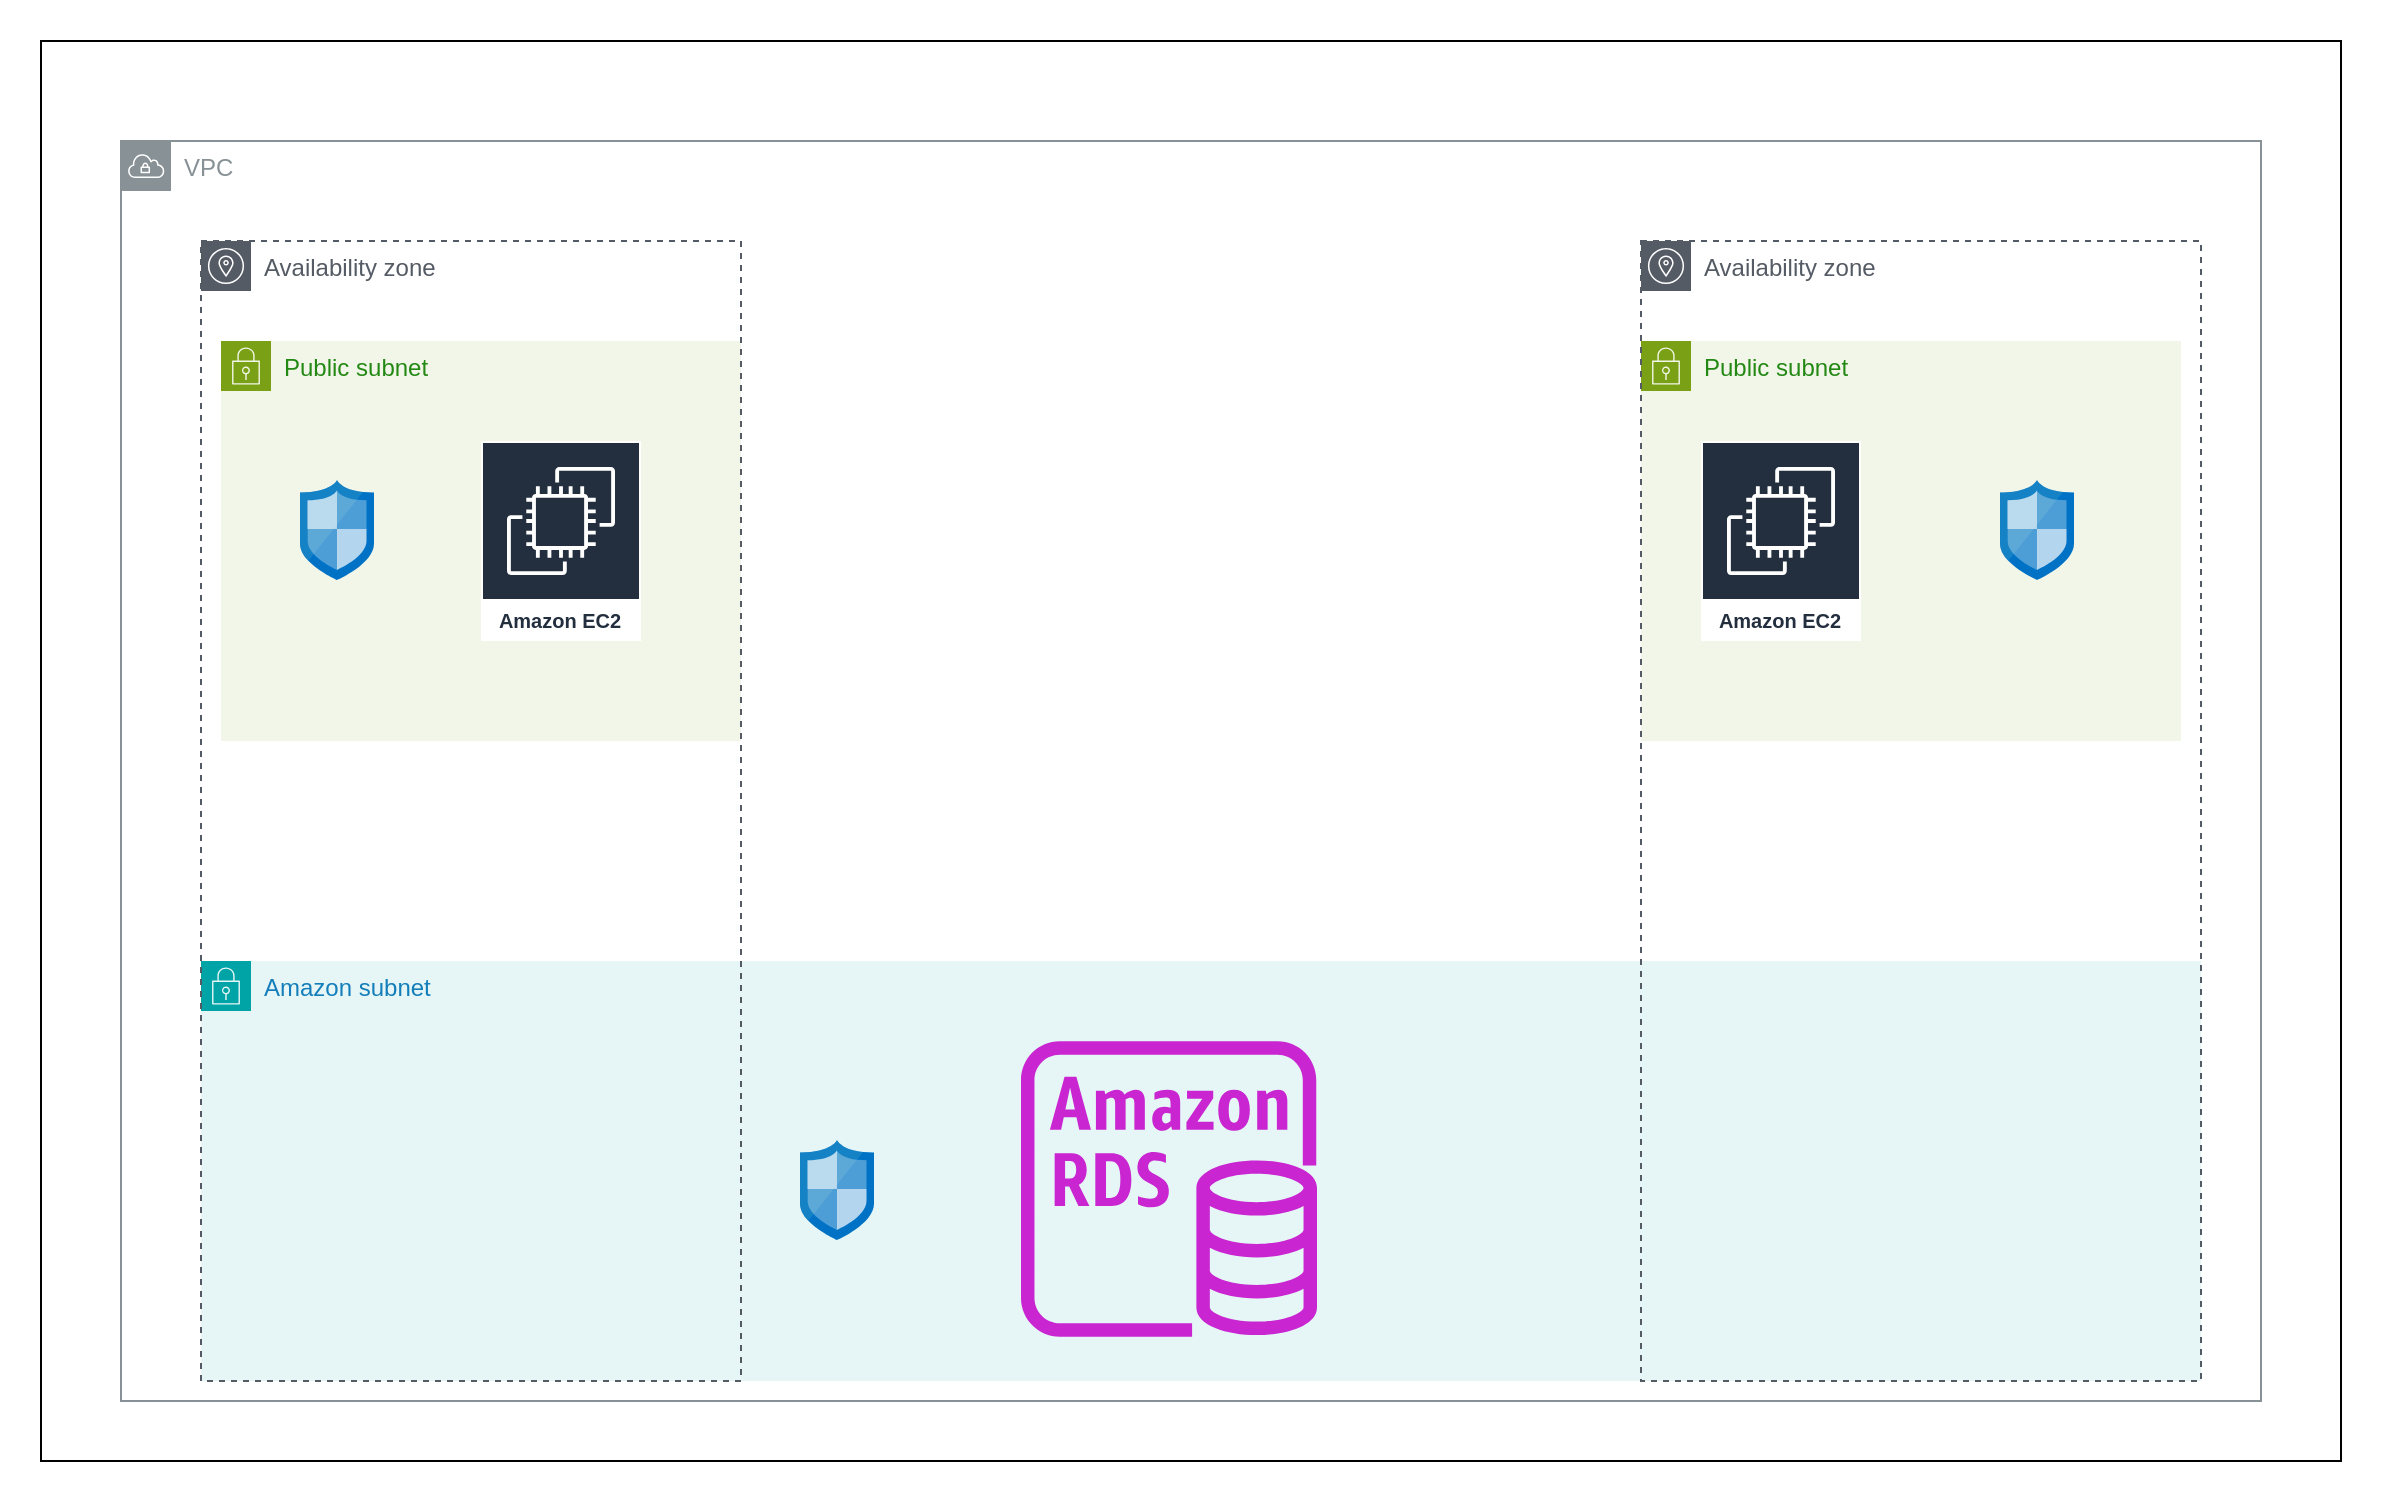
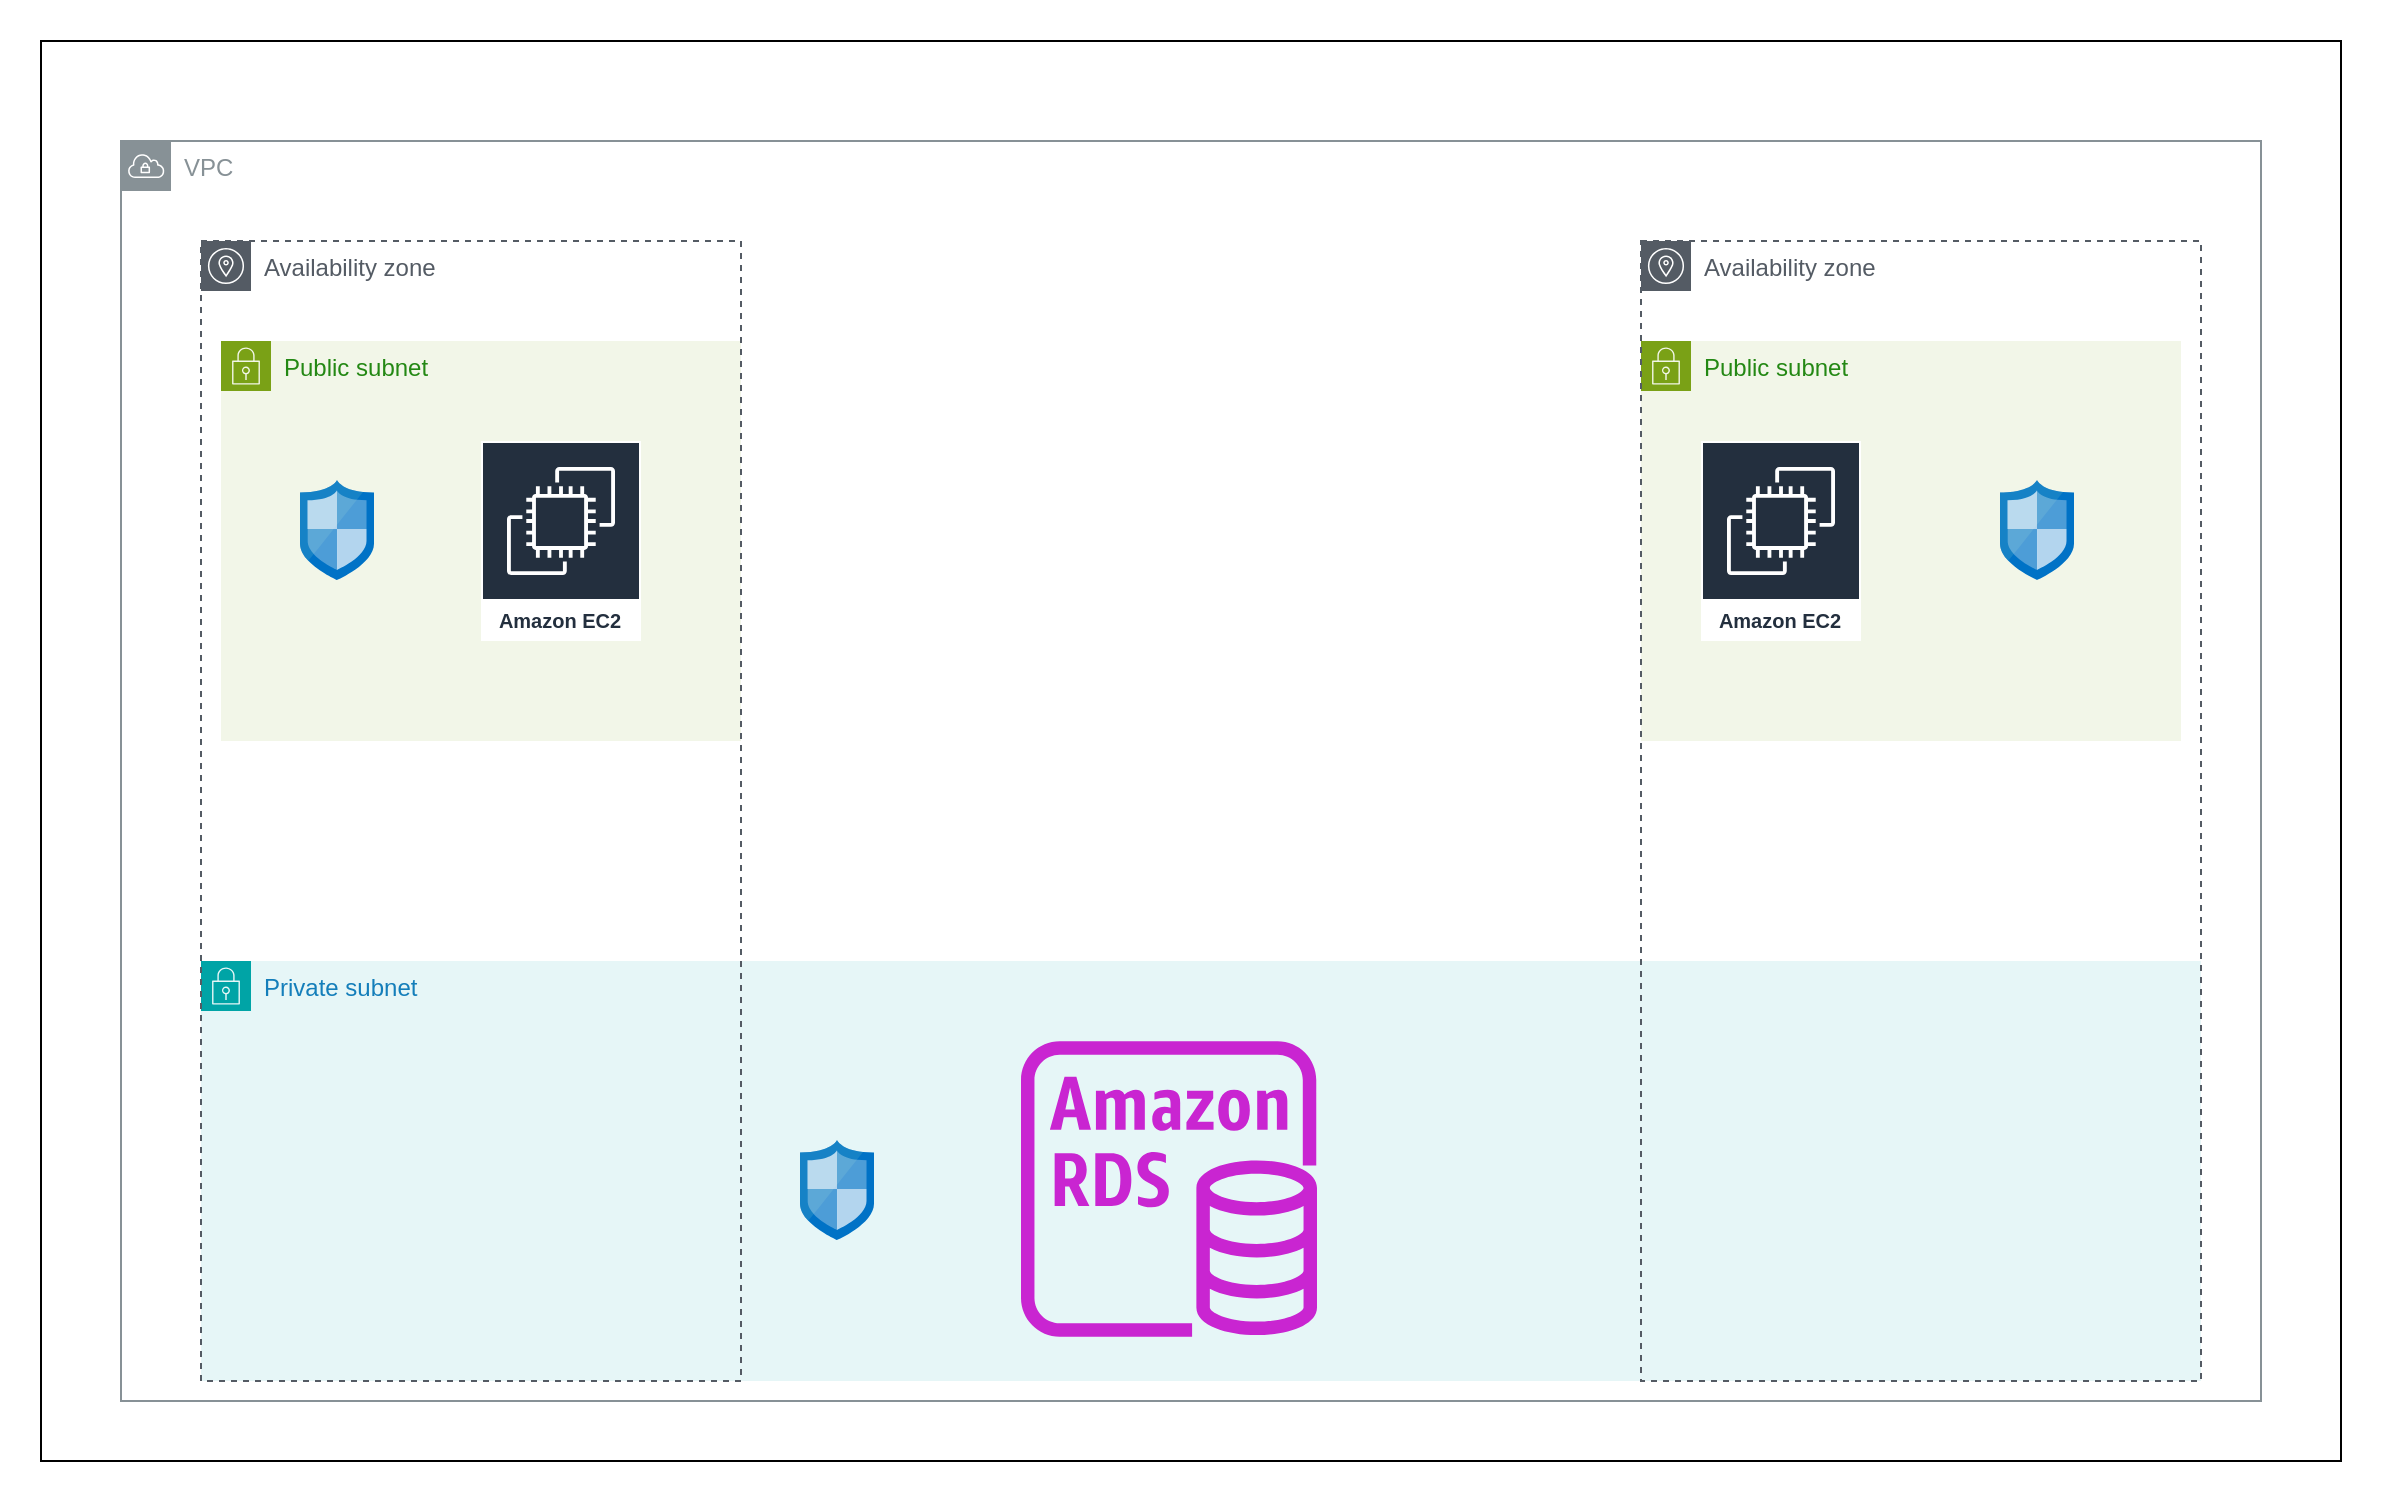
  <mxCell id="0" />
  <mxCell id="1" parent="0" />
  <mxCell id="2" value="" style="rounded=0;whiteSpace=wrap;html=1;" vertex="1" parent="1"><mxGeometry x="20" y="20" width="1150" height="710" as="geometry" /></mxCell>
  <mxCell id="3" value="VPC" style="sketch=0;outlineConnect=0;gradientColor=none;html=1;whiteSpace=wrap;fontSize=12;fontStyle=0;shape=mxgraph.aws4.group;grIcon=mxgraph.aws4.group_vpc;strokeColor=#879196;fillColor=none;verticalAlign=top;align=left;spacingLeft=30;fontColor=#879196;dashed=0;" vertex="1" parent="1"><mxGeometry x="60" y="70" width="1070" height="630" as="geometry" /></mxCell>
  <mxCell id="4" value="Public subnet" style="points=[[0,0],[0.25,0],[0.5,0],[0.75,0],[1,0],[1,0.25],[1,0.5],[1,0.75],[1,1],[0.75,1],[0.5,1],[0.25,1],[0,1],[0,0.75],[0,0.5],[0,0.25]];outlineConnect=0;gradientColor=none;html=1;whiteSpace=wrap;fontSize=12;fontStyle=0;container=1;pointerEvents=0;collapsible=0;recursiveResize=0;shape=mxgraph.aws4.group;grIcon=mxgraph.aws4.group_security_group;grStroke=0;strokeColor=#7AA116;fillColor=#F2F6E8;verticalAlign=top;align=left;spacingLeft=30;fontColor=#248814;dashed=0;" vertex="1" parent="1"><mxGeometry x="110" y="170" width="260" height="200" as="geometry" /></mxCell>
  <mxCell id="5" value="Amazon EC2" style="sketch=0;outlineConnect=0;fontColor=#232F3E;gradientColor=none;strokeColor=#ffffff;fillColor=#232F3E;dashed=0;verticalLabelPosition=middle;verticalAlign=bottom;align=center;html=1;whiteSpace=wrap;fontSize=10;fontStyle=1;spacing=3;shape=mxgraph.aws4.productIcon;prIcon=mxgraph.aws4.ec2;" vertex="1" parent="4"><mxGeometry x="130" y="50" width="80" height="100" as="geometry" /></mxCell>
  <mxCell id="6" value="" style="image;sketch=0;aspect=fixed;html=1;points=[];align=center;fontSize=12;image=img/lib/mscae/Network_Security_Groups_Classic.svg;" vertex="1" parent="4"><mxGeometry x="40" y="70" width="37" height="50" as="geometry" /></mxCell>
  <mxCell id="7" value="Public subnet" style="points=[[0,0],[0.25,0],[0.5,0],[0.75,0],[1,0],[1,0.25],[1,0.5],[1,0.75],[1,1],[0.75,1],[0.5,1],[0.25,1],[0,1],[0,0.75],[0,0.5],[0,0.25]];outlineConnect=0;gradientColor=none;html=1;whiteSpace=wrap;fontSize=12;fontStyle=0;container=1;pointerEvents=0;collapsible=0;recursiveResize=0;shape=mxgraph.aws4.group;grIcon=mxgraph.aws4.group_security_group;grStroke=0;strokeColor=#7AA116;fillColor=#F2F6E8;verticalAlign=top;align=left;spacingLeft=30;fontColor=#248814;dashed=0;" vertex="1" parent="1"><mxGeometry x="820" y="170" width="270" height="200" as="geometry" /></mxCell>
  <mxCell id="8" value="" style="image;sketch=0;aspect=fixed;html=1;points=[];align=center;fontSize=12;image=img/lib/mscae/Network_Security_Groups_Classic.svg;" vertex="1" parent="7"><mxGeometry x="180" y="70" width="37" height="50" as="geometry" /></mxCell>
- <mxCell id="9" value="Amazon subnet" style="points=[[0,0],[0.25,0],[0.5,0],[0.75,0],[1,0],[1,0.25],[1,0.5],[1,0.75],[1,1],[0.75,1],[0.5,1],[0.25,1],[0,1],[0,0.75],[0,0.5],[0,0.25]];outlineConnect=0;gradientColor=none;html=1;whiteSpace=wrap;fontSize=12;fontStyle=0;container=1;pointerEvents=0;collapsible=0;recursiveResize=0;shape=mxgraph.aws4.group;grIcon=mxgraph.aws4.group_security_group;grStroke=0;strokeColor=#00A4A6;fillColor=#E6F6F7;verticalAlign=top;align=left;spacingLeft=30;fontColor=#147EBA;dashed=0;" vertex="1" parent="1"><mxGeometry x="100" y="480" width="1000" height="210" as="geometry" /></mxCell>
+ <mxCell id="9" value="Private subnet" style="points=[[0,0],[0.25,0],[0.5,0],[0.75,0],[1,0],[1,0.25],[1,0.5],[1,0.75],[1,1],[0.75,1],[0.5,1],[0.25,1],[0,1],[0,0.75],[0,0.5],[0,0.25]];outlineConnect=0;gradientColor=none;html=1;whiteSpace=wrap;fontSize=12;fontStyle=0;container=1;pointerEvents=0;collapsible=0;recursiveResize=0;shape=mxgraph.aws4.group;grIcon=mxgraph.aws4.group_security_group;grStroke=0;strokeColor=#00A4A6;fillColor=#E6F6F7;verticalAlign=top;align=left;spacingLeft=30;fontColor=#147EBA;dashed=0;" vertex="1" parent="1"><mxGeometry x="100" y="480" width="1000" height="210" as="geometry" /></mxCell>
  <mxCell id="10" value="" style="sketch=0;outlineConnect=0;fontColor=#232F3E;gradientColor=none;fillColor=#C925D1;strokeColor=none;dashed=0;verticalLabelPosition=bottom;verticalAlign=top;align=center;html=1;fontSize=12;fontStyle=0;aspect=fixed;pointerEvents=1;shape=mxgraph.aws4.rds_instance;" vertex="1" parent="9"><mxGeometry x="410" y="40" width="148" height="148" as="geometry" /></mxCell>
  <mxCell id="11" value="Amazon EC2" style="sketch=0;outlineConnect=0;fontColor=#232F3E;gradientColor=none;strokeColor=#ffffff;fillColor=#232F3E;dashed=0;verticalLabelPosition=middle;verticalAlign=bottom;align=center;html=1;whiteSpace=wrap;fontSize=10;fontStyle=1;spacing=3;shape=mxgraph.aws4.productIcon;prIcon=mxgraph.aws4.ec2;" vertex="1" parent="1"><mxGeometry x="850" y="220" width="80" height="100" as="geometry" /></mxCell>
  <mxCell id="12" value="" style="image;sketch=0;aspect=fixed;html=1;points=[];align=center;fontSize=12;image=img/lib/mscae/Network_Security_Groups_Classic.svg;" vertex="1" parent="1"><mxGeometry x="400" y="570" width="37" height="50" as="geometry" /></mxCell>
  <mxCell id="13" value="Availability zone" style="sketch=0;outlineConnect=0;gradientColor=none;html=1;whiteSpace=wrap;fontSize=12;fontStyle=0;shape=mxgraph.aws4.group;grIcon=mxgraph.aws4.group_availability_zone;strokeColor=#545B64;fillColor=none;verticalAlign=top;align=left;spacingLeft=30;fontColor=#545B64;dashed=1;" vertex="1" parent="1"><mxGeometry x="100" y="120" width="270" height="570" as="geometry" /></mxCell>
  <mxCell id="14" value="Availability zone" style="sketch=0;outlineConnect=0;gradientColor=none;html=1;whiteSpace=wrap;fontSize=12;fontStyle=0;shape=mxgraph.aws4.group;grIcon=mxgraph.aws4.group_availability_zone;strokeColor=#545B64;fillColor=none;verticalAlign=top;align=left;spacingLeft=30;fontColor=#545B64;dashed=1;" vertex="1" parent="1"><mxGeometry x="820" y="120" width="280" height="570" as="geometry" /></mxCell>
